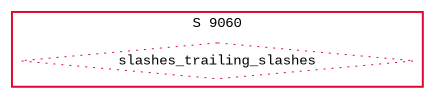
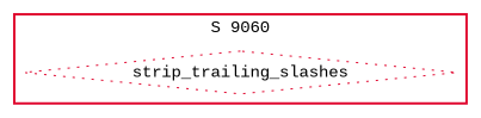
  digraph {
    fontname="Liberation Mono"
-   n1 [color="#E00830" label=slashes_trailing_slashes shape=diamond style=dotted fontname="Liberation Mono"]
+   n1 [color="#E00830" label=strip_trailing_slashes shape=diamond style=dotted fontname="Liberation Mono"]
    subgraph cluster_1 {
      color="#E00830"
      label="S 9060"
      style=bold
      n1
    }
  }
